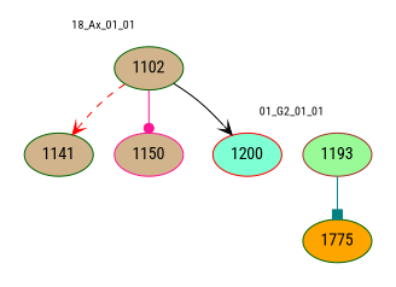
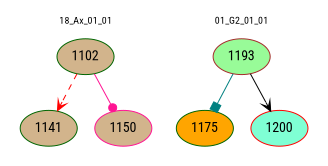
  digraph {
    fontname="Roboto Condensed"
    node [color=darkgreen fillcolor=tan fontname="Roboto Condensed" style=filled]
    edge [arrowhead=vee fontname="Roboto Condensed" style=solid]
    n1 [label=1102]
    n2 [label=1141]
    n3 [color=deeppink label=1150]
    n4 [color=brown fillcolor=palegreen label=1193]
-   n5 [fillcolor=orange label=1775]
+   n5 [fillcolor=orange label=1175]
    n6 [color=red fillcolor=aquamarine label=1200]
    subgraph cluster_1 {
      color=white
      fontsize=10
      label="18_Ax_01_01"
      n1
      n2
      n3
    }
    subgraph cluster_2 {
      color=white
      fontsize=10
      label="01_G2_01_01"
      n4
      n5
      n6
    }
    n1 -> n2 [color=red style=dashed]
    n1 -> n3 [arrowhead=dot color=deeppink]
    n4 -> n5 [arrowhead=box color=teal]
-   n1 -> n6 [color=black]
+   n4 -> n6 [color=black]
  }
